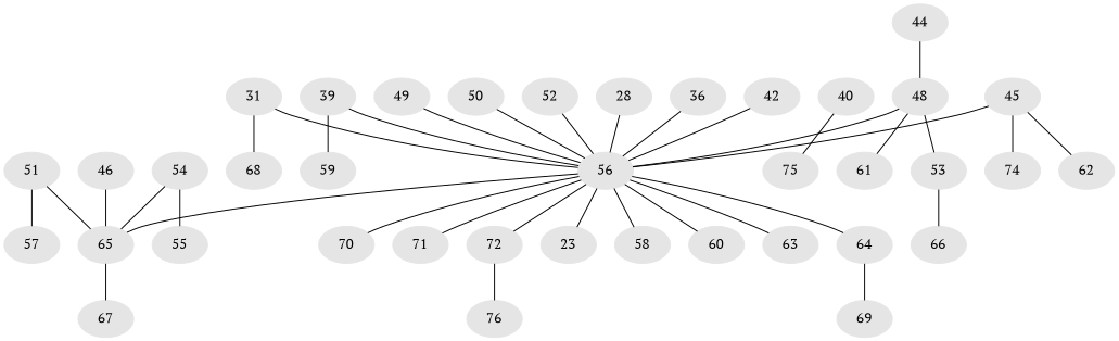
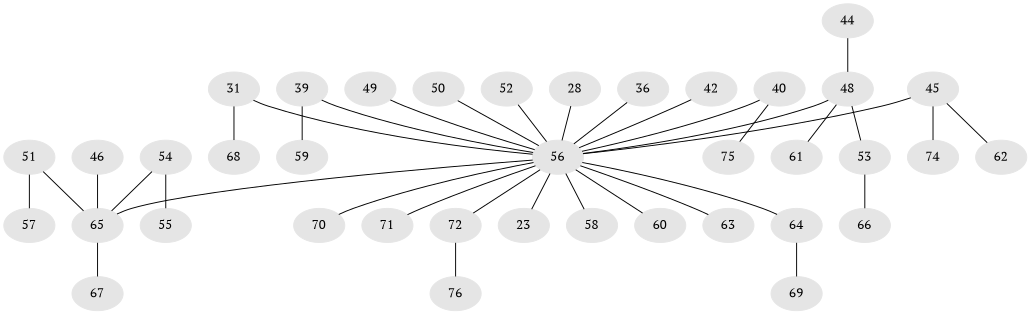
  graph {
    fontname="PT Serif"
    node [color=gray90 fontname="PT Serif" style=filled]
    edge [fontname="PT Serif"]
    28 [super="+26"]
    56 [super="+20+10+19+41+9+43+47+38"]
    65 [super="+12+25+37"]
    58
    60
    63
    64
    70
    71
    72
    n11 [label=23]
    31
    68
    36
    39
    59
    40
    75
    42
    48 [super="+15+24"]
    53
    61
    44
    45 [super="+30"]
    62
    74
    67
    46
    66
    49
    50
    51
    57
    52
    54 [super="+34"]
    55
    69
    76
    28 -- 56
    56 -- 65
    56 -- 58
    56 -- 60
    56 -- 63
    56 -- 64
    56 -- 70
    56 -- 71
    56 -- 72
    56 -- n11
    65 -- 67
    64 -- 69
    72 -- 76
    31 -- 56
    31 -- 68
    36 -- 56
    39 -- 56
    39 -- 59
+   40 -- 56
    40 -- 75
    42 -- 56
    48 -- 56
    48 -- 53
    48 -- 61
    53 -- 66
    44 -- 48
    45 -- 56
    45 -- 62
    45 -- 74
    46 -- 65
    49 -- 56
    50 -- 56
    51 -- 65
    51 -- 57
    52 -- 56
    54 -- 65
    54 -- 55
  }
